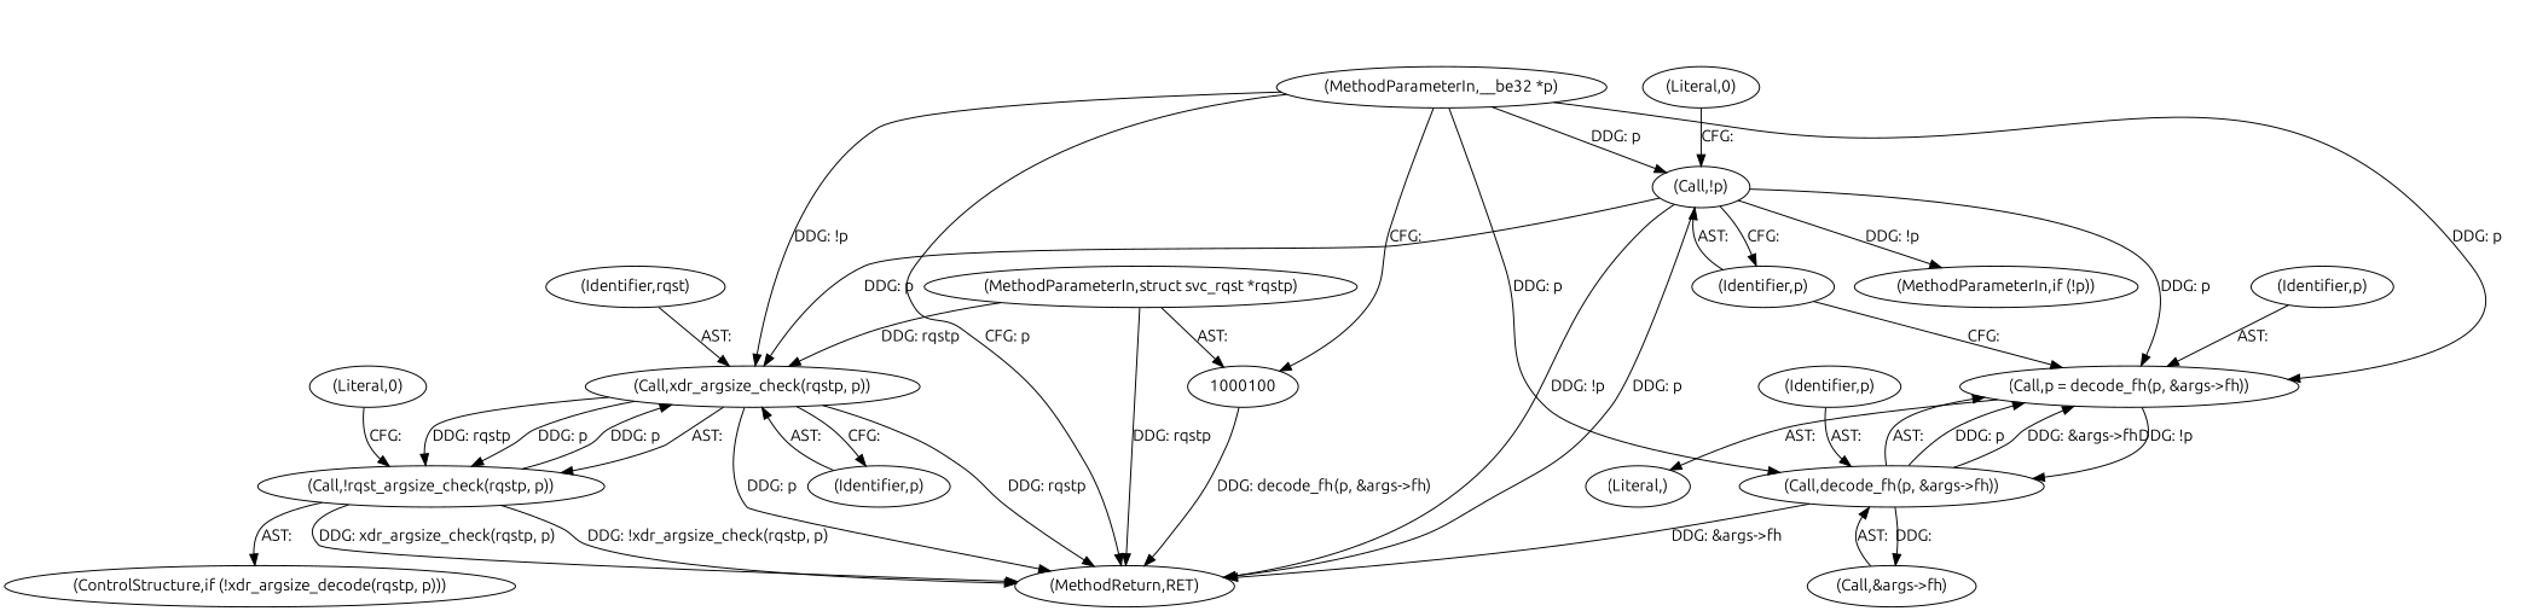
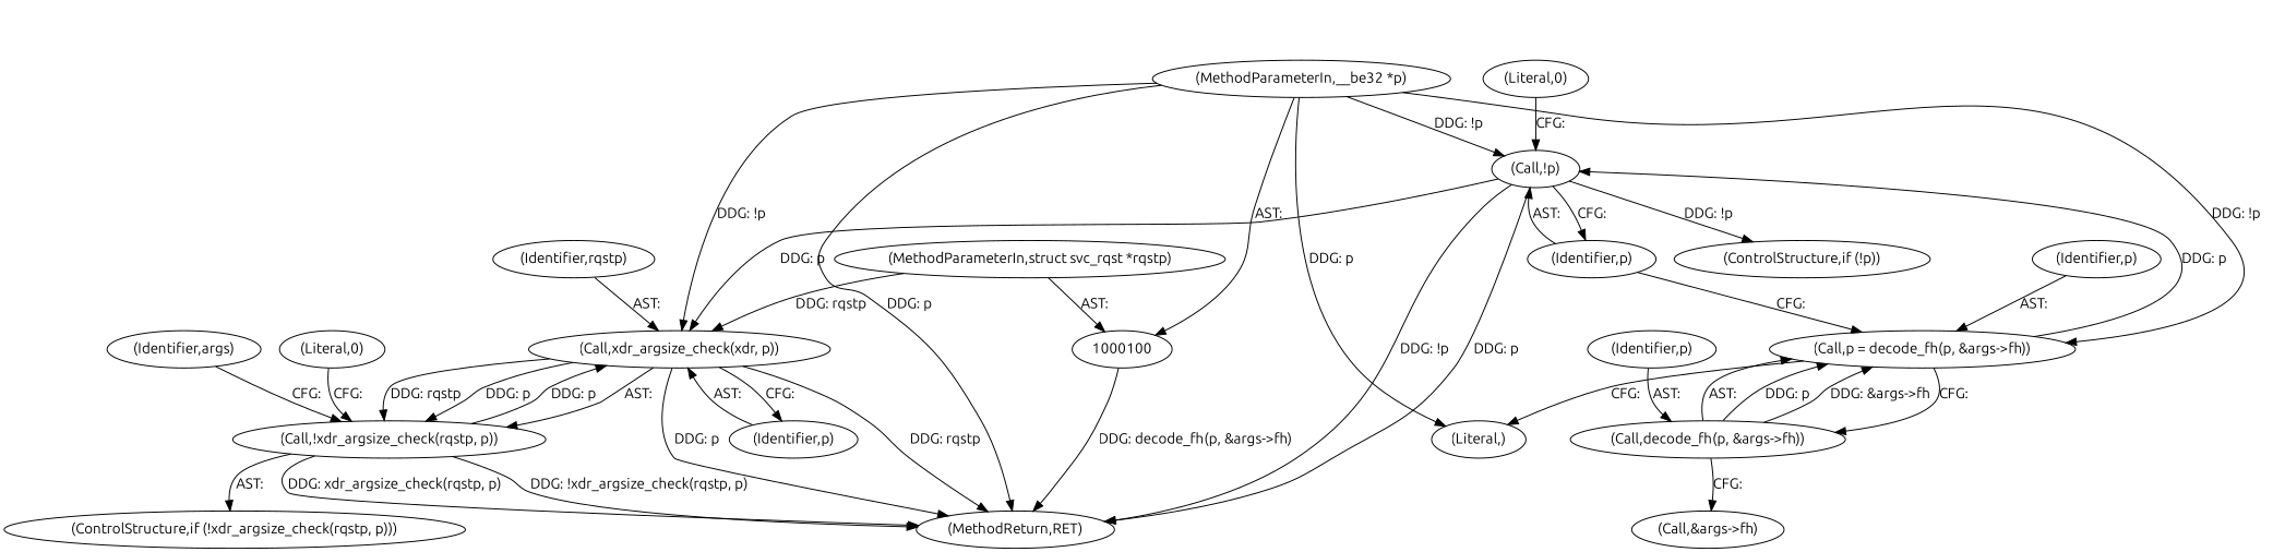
  digraph {
    fontname=Ubuntu
    node [fontname=Ubuntu]
    edge [fontname=Ubuntu]
-   n1 [label="(Call,xdr_argsize_check(rqstp, p))"]
-   n2 [label="(Call,!rqst_argsize_check(rqstp, p))"]
+   n1 [label="(Call,xdr_argsize_check(xdr, p))"]
+   n2 [label="(Call,!xdr_argsize_check(rqstp, p))"]
    n3 [label="(Identifier,p)"]
    n4 [label="(MethodReturn,RET)"]
-   n5 [label="(ControlStructure,if (!xdr_argsize_decode(rqstp, p)))"]
+   n5 [label="(ControlStructure,if (!xdr_argsize_check(rqstp, p)))"]
    n6 [label="(MethodParameterIn,struct svc_rqst *rqstp)"]
    1000100
    n8 [label="(Call,!p)"]
-   n9 [label="(MethodParameterIn,if (!p))"]
+   n9 [label="(ControlStructure,if (!p))"]
    n10 [label="(Identifier,p)"]
    n11 [label="(Call,p = decode_fh(p, &args->fh))"]
    n12 [label="(Call,decode_fh(p, &args->fh))"]
    n13 [label="(Literal,)"]
    n14 [label="(Call,&args->fh)"]
    n15 [label="(MethodParameterIn,__be32 *p)"]
    n16 [label="(Identifier,p)"]
    n17 [label="(Identifier,p)"]
    n18 [label="(Literal,0)"]
    n19 [label="(Literal,0)"]
-   n21 [label="(Identifier,rqst)"]
+   n20 [label="(Identifier,args)"]
+   n21 [label="(Identifier,rqstp)"]
    n1 -> n2 [label="AST: "]
    n1 -> n2 [label="DDG: rqstp"]
    n1 -> n2 [label="DDG: p"]
    n1 -> n3 [label="CFG: "]
    n1 -> n4 [label="DDG: p"]
    n1 -> n4 [label="DDG: rqstp"]
    n2 -> n1 [label="DDG: p"]
    n2 -> n4 [label="DDG: !xdr_argsize_check(rqstp, p)"]
    n2 -> n4 [label="DDG: xdr_argsize_check(rqstp, p)"]
    n2 -> n5 [label="AST: "]
    n3 -> n1 [label="AST: "]
    n6 -> n1 [label="DDG: rqstp"]
-   n6 -> n4 [label="DDG: rqstp"]
    n6 -> 1000100 [label="AST: "]
    1000100 -> n4 [label="DDG: decode_fh(p, &args->fh)"]
    n8 -> n1 [label="DDG: p"]
    n8 -> n4 [label="DDG: !p"]
    n8 -> n4 [label="DDG: p"]
    n8 -> n9 [label="DDG: !p"]
    n8 -> n10 [label="CFG: "]
    n10 -> n8 [label="AST: "]
    n10 -> n11 [label="CFG: "]
-   n8 -> n11 [label="DDG: p"]
-   n11 -> n12 [label="DDG: !p"]
-   n11 -> n13 [label="AST: "]
-   n12 -> n4 [label="DDG: &args->fh"]
+   n11 -> n8 [label="DDG: p"]
+   n11 -> n12 [label="CFG: "]
+   n11 -> n13 [label="CFG: "]
    n12 -> n11 [label="AST: "]
    n12 -> n11 [label="DDG: p"]
    n12 -> n11 [label="DDG: &args->fh"]
-   n12 -> n14 [label="DDG: "]
-   n14 -> n12 [label="AST: "]
+   n12 -> n14 [label="CFG: "]
    n15 -> n1 [label="DDG: !p"]
-   n15 -> n4 [label="CFG: p"]
-   n15 -> 1000100 [label="CFG: "]
-   n15 -> n8 [label="DDG: p"]
-   n15 -> n11 [label="DDG: p"]
-   n15 -> n12 [label="DDG: p"]
+   n15 -> n4 [label="DDG: p"]
+   n15 -> 1000100 [label="AST: "]
+   n15 -> n8 [label="DDG: !p"]
+   n15 -> n11 [label="DDG: !p"]
+   n15 -> n13 [label="DDG: p"]
    n16 -> n11 [label="AST: "]
    n17 -> n12 [label="AST: "]
    n18 -> n8 [label="CFG: "]
    n19 -> n2 [label="CFG: "]
+   n20 -> n2 [label="CFG: "]
    n21 -> n1 [label="AST: "]
  }
